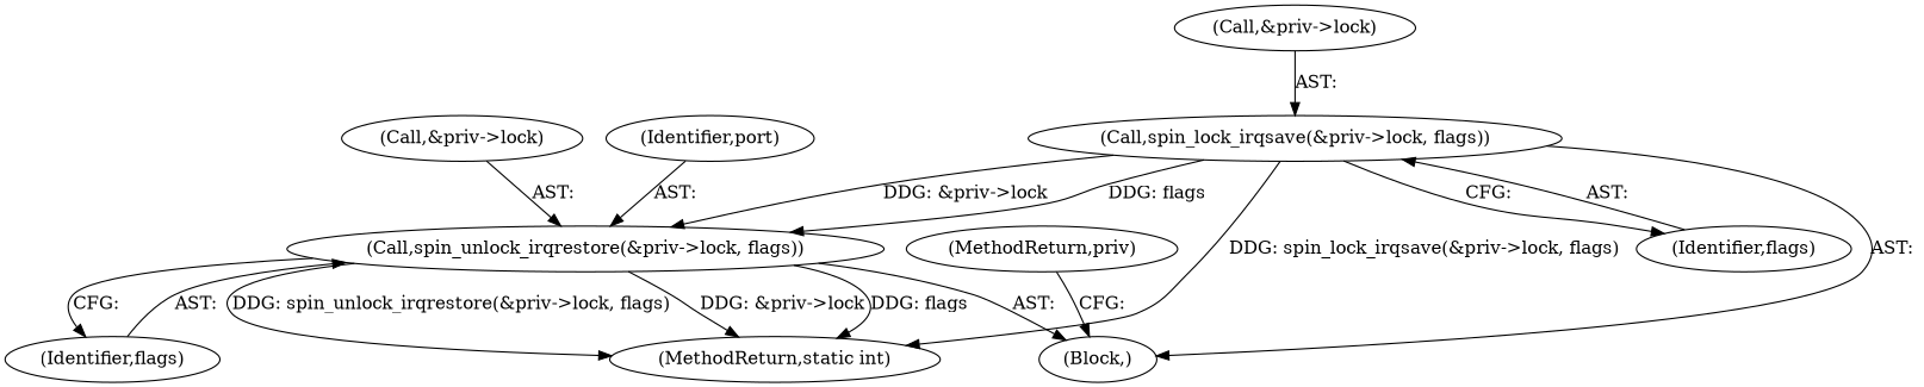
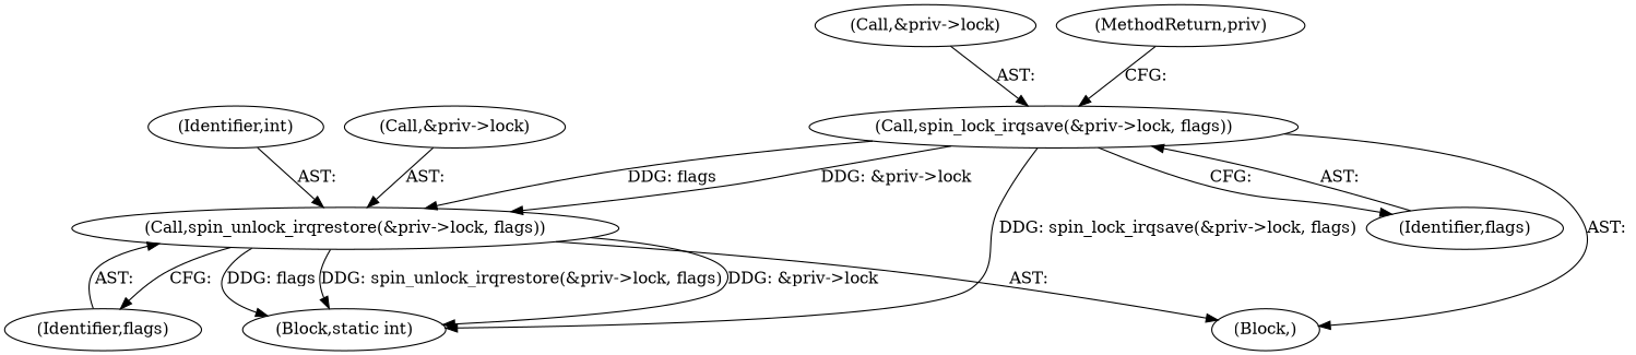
  digraph {
    fontname="DejaVu Serif"
    node [fontname="DejaVu Serif"]
    edge [fontname="DejaVu Serif"]
    n1 [label="(Call,spin_unlock_irqrestore(&priv->lock, flags))"]
-   n2 [label="(MethodReturn,static int)"]
+   n2 [label="(Block,static int)"]
    n3 [label="(Identifier,flags)"]
    n4 [label="(Block,)"]
    n5 [label="(Call,spin_lock_irqsave(&priv->lock, flags))"]
    n6 [label="(Identifier,flags)"]
    n7 [label="(Call,&priv->lock)"]
-   n8 [label="(Identifier,port)"]
+   n8 [label="(Identifier,int)"]
    n9 [label="(Call,&priv->lock)"]
    n10 [label="(MethodReturn,priv)"]
    n1 -> n2 [label="DDG: spin_unlock_irqrestore(&priv->lock, flags)"]
    n1 -> n2 [label="DDG: &priv->lock"]
    n1 -> n2 [label="DDG: flags"]
    n1 -> n3 [label="CFG: "]
    n1 -> n4 [label="AST: "]
    n3 -> n1 [label="AST: "]
    n5 -> n1 [label="DDG: &priv->lock"]
    n5 -> n1 [label="DDG: flags"]
    n5 -> n2 [label="DDG: spin_lock_irqsave(&priv->lock, flags)"]
    n5 -> n4 [label="AST: "]
    n5 -> n6 [label="CFG: "]
    n6 -> n5 [label="AST: "]
    n7 -> n5 [label="AST: "]
    n8 -> n1 [label="AST: "]
    n9 -> n1 [label="AST: "]
-   n10 -> n4 [label="CFG: "]
+   n10 -> n5 [label="CFG: "]
  }
